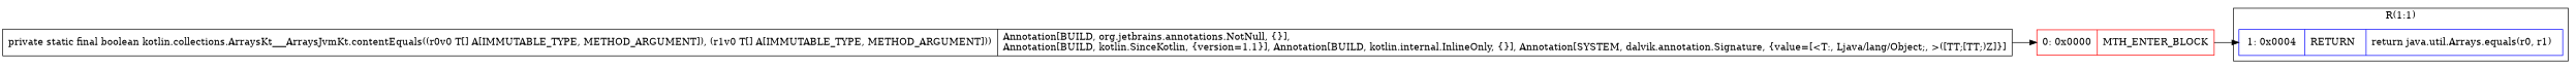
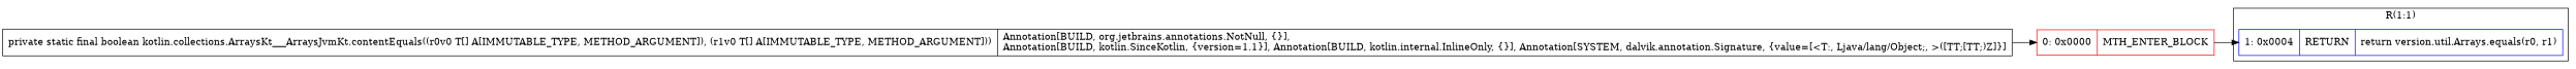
  digraph {
    rankdir=LR
    node [shape=record]
-   n1 [color=blue label="{1\:\ 0x0004|RETURN\l|return java.util.Arrays.equals(r0, r1)\l}"]
+   n1 [color=blue label="{1\:\ 0x0004|RETURN\l|return version.util.Arrays.equals(r0, r1)\l}"]
    n2 [color=red label="{0\:\ 0x0000|MTH_ENTER_BLOCK\l}"]
    n3 [label="{private static final boolean kotlin.collections.ArraysKt___ArraysJvmKt.contentEquals((r0v0 T[] A[IMMUTABLE_TYPE, METHOD_ARGUMENT]), (r1v0 T[] A[IMMUTABLE_TYPE, METHOD_ARGUMENT]))  | Annotation[BUILD, org.jetbrains.annotations.NotNull, \{\}], \lAnnotation[BUILD, kotlin.SinceKotlin, \{version=1.1\}], Annotation[BUILD, kotlin.internal.InlineOnly, \{\}], Annotation[SYSTEM, dalvik.annotation.Signature, \{value=[\<T:, Ljava\/lang\/Object;, \>([TT;[TT;)Z]\}]\l}"]
    subgraph cluster_1 {
      label="R(1:1)"
      n1
    }
    n2 -> n1
    n3 -> n2
  }
